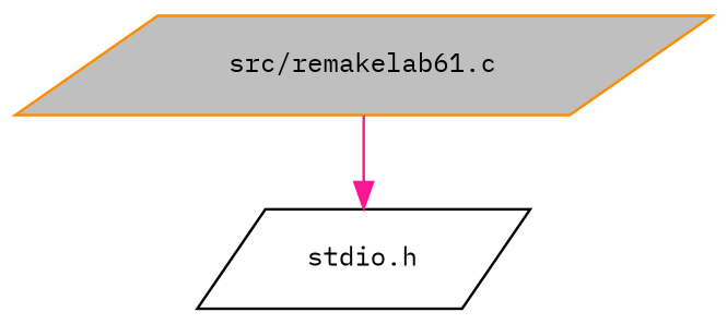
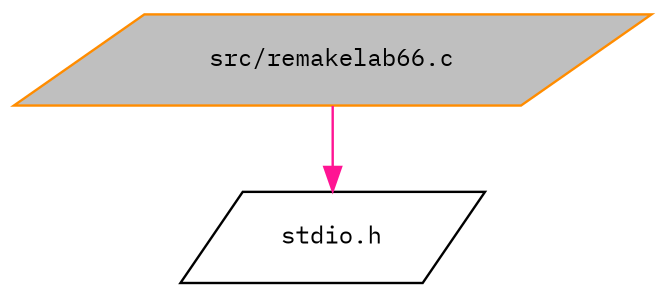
  digraph {
    fontname="IBM Plex Mono"
    node [fontname="IBM Plex Mono" fontsize=10 shape=parallelogram style=filled]
-   n1 [color=darkorange fillcolor=grey75 fontcolor=black height=0.2 label="src/remakelab61.c" width=0.4]
+   n1 [color=darkorange fillcolor=grey75 fontcolor=black height=0.2 label="src/remakelab66.c" width=0.4]
    n2 [color=black fillcolor=white height=0.2 label="stdio.h" width=0.4]
    n1 -> n2 [color=deeppink fontname="IBM Plex Mono" fontsize=10 labelfontname=Helvetica labelfontsize=10 style=solid]
  }
